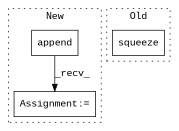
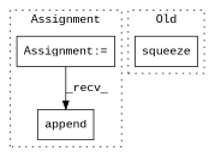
  digraph {
    fontname="Liberation Mono"
    node [a=32 shape=box fontname="Liberation Mono"]
    n1 [l="7,1" label=append s="2142,2181"]
    n2 [a=7 l=1 label="Assignment:=" s=1879]
    n3 [l=9 label=squeeze s=2316]
    subgraph cluster_1 {
-     label=New
+     label=Assignment
      style=dotted
      n1
      n2
    }
    subgraph cluster_2 {
      label=Old
      style=dotted
      n3
    }
-   n1 -> n2 [label=_recv_ fontname="Liberation Mono"]
+   n2 -> n1 [label=_recv_ fontname="Liberation Mono"]
  }
